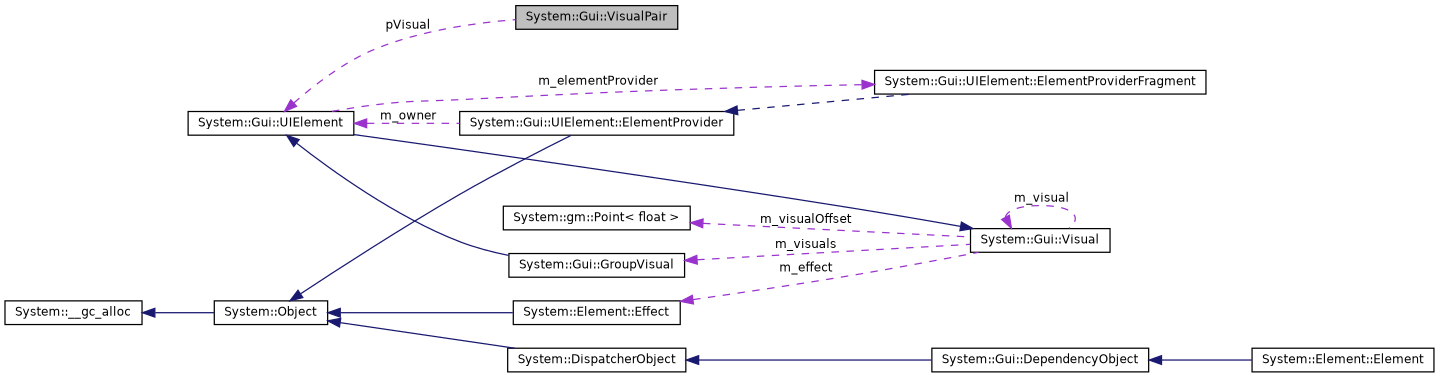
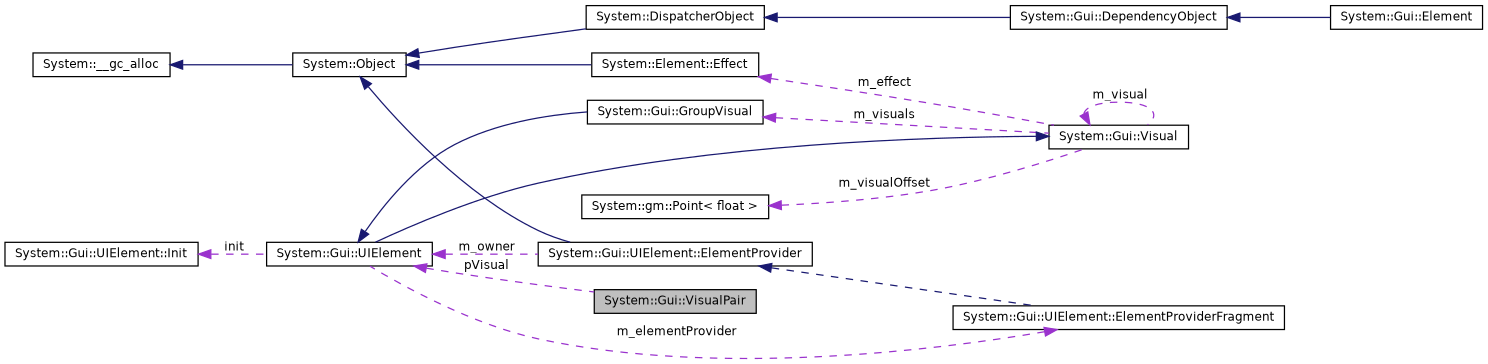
  digraph {
    rankdir=LR
    node [color=black fillcolor=white fontname=Helvetica fontsize=10 shape=record style=filled]
    edge [color=midnightblue dir=back fontname=Helvetica fontsize=10 labelfontname=Helvetica labelfontsize=10 style=dashed]
    n1 [fillcolor=grey75 fontcolor=black height=0.2 label="System::Gui::VisualPair" width=0.4]
    n2 [height=0.2 label="System::Gui::UIElement" width=0.4]
    n3 [height=0.2 label="System::Gui::GroupVisual" width=0.4]
    n4 [height=0.2 label="System::Gui::UIElement::ElementProvider" width=0.4]
    n5 [height=0.2 label="System::Gui::Visual" width=0.4]
    n6 [height=0.2 label="System::Gui::UIElement::ElementProviderFragment" width=0.4]
-   n7 [height=0.2 label="System::Element::Element" width=0.4]
+   n7 [height=0.2 label="System::Gui::Element" width=0.4]
    n8 [height=0.2 label="System::Gui::DependencyObject" width=0.4]
    n9 [height=0.2 label="System::DispatcherObject" width=0.4]
    n10 [height=0.2 label="System::Object" width=0.4]
    n11 [height=0.2 label="System::Element::Effect" width=0.4]
    n12 [height=0.2 label="System::__gc_alloc" width=0.4]
    n13 [height=0.2 label="System::gm::Point\< float \>" width=0.4]
+   n14 [height=0.2 label="System::Gui::UIElement::Init" width=0.4]
    n2 -> n1 [color=darkorchid3 label=" pVisual"]
    n2 -> n3 [style=solid]
    n2 -> n4 [color=darkorchid3 label=" m_owner"]
    n3 -> n5 [color=darkorchid3 label=" m_visuals"]
    n4 -> n6
    n5 -> n2 [style=solid]
    n5 -> n5 [color=darkorchid3 label=" m_visual"]
    n6 -> n2 [color=darkorchid3 label=" m_elementProvider"]
    n8 -> n7 [style=solid]
    n9 -> n8 [style=solid]
    n10 -> n4 [style=solid]
    n10 -> n9 [style=solid]
    n10 -> n11 [style=solid]
    n11 -> n5 [color=darkorchid3 label=" m_effect"]
    n12 -> n10 [style=solid]
    n13 -> n5 [color=darkorchid3 label=" m_visualOffset"]
+   n14 -> n2 [color=darkorchid3 label=" init"]
  }
